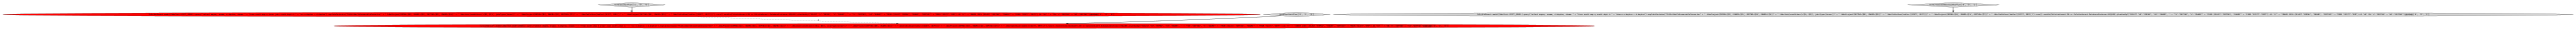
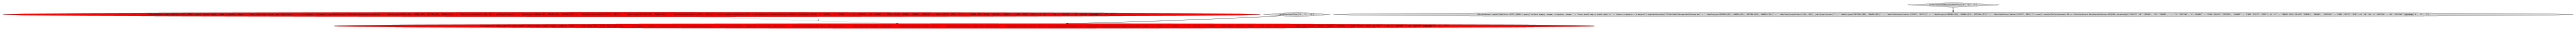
  digraph {
    fontname="JetBrains Mono"
    node [fillcolor=lightgray shape=diamond style=filled fontname="JetBrains Mono"]
    edge [style=bold fontname="JetBrains Mono"]
-   n1 [label="testEquiJoinPlan['1', '0', '0']"]
    n2 [fillcolor=red label="CalciteAssert.model(JdbcTest.SCOTT_MODEL).query(\"select empno, ename, e.deptno, dname \" + \"from scott.emp e inner join scott.dept d \" + \"on e.deptno = d.deptno\").explainContains(\"PLAN=JdbcToEnumerableConverter\" + \" JdbcProject(EMPNO=($0(, ENAME=($1(, DEPTNO=($2(, DNAME=($4()\" + \" JdbcJoin(condition=(=($2, $3)(, joinType=(inner()\" + \" JdbcProject(EMPNO=($0(, ENAME=($1(, DEPTNO=($7()\" + \" JdbcTableScan(table=((SCOTT, EMP(()\" + \" JdbcProject(DEPTNO=($0(, DNAME=($1()\" + \" JdbcTableScan(table=((SCOTT, DEPT(()\").runs().enable(CalciteAssert.DB == CalciteAssert.DatabaseInstance.HSQLDB).planHasSql(\"SELECT \"t\".\"EMPNO\", \"t\".\"ENAME\", \" + \"\"t\".\"DEPTNO\", \"t0\".\"DNAME\"\" + \"FROM (SELECT \"EMPNO\", \"ENAME\", \"DEPTNO\"\" + \"FROM \"SCOTT\".\"EMP\") AS \"t\"\" + \"INNER JOIN (SELECT \"DEPTNO\", \"DNAME\"\" + \"FROM \"SCOTT\".\"DEPT\") AS \"t0\" \" + \"ON \"t\".\"DEPTNO\" = \"t0\".\"DEPTNO\"\")@@@3@@@['1', '0', '0']" shape=ellipse]
    n3 [fillcolor=red label="CalciteAssert.model(JdbcTest.SCOTT_MODEL).query(\"select empno, ename, e.deptno, dname \" + \"from scott.emp e inner join scott.dept d \" + \"on e.deptno = d.deptno\").explainContains(\"PLAN=JdbcToEnumerableConverter\" + \" JdbcProject(EMPNO=($2(, ENAME=($3(, DEPTNO=($4(, DNAME=($1()\" + \" JdbcJoin(condition=(=($4, $0)(, joinType=(inner()\" + \" JdbcProject(DEPTNO=($0(, DNAME=($1()\" + \" JdbcTableScan(table=((SCOTT, DEPT(()\" + \" JdbcProject(EMPNO=($0(, ENAME=($1(, DEPTNO=($7()\" + \" JdbcTableScan(table=((SCOTT, EMP(()\").runs().enable(CalciteAssert.DB == CalciteAssert.DatabaseInstance.HSQLDB).planHasSql(\"SELECT \"t0\".\"EMPNO\", \"t0\".\"ENAME\", \" + \"\"t0\".\"DEPTNO\", \"t\".\"DNAME\"\" + \"FROM (SELECT \"DEPTNO\", \"DNAME\"\" + \"FROM \"SCOTT\".\"DEPT\") AS \"t\"\" + \"INNER JOIN (SELECT \"EMPNO\", \"ENAME\", \"DEPTNO\"\" + \"FROM \"SCOTT\".\"EMP\") AS \"t0\" \" + \"ON \"t\".\"DEPTNO\" = \"t0\".\"DEPTNO\"\")@@@3@@@['0', '1', '0']" shape=ellipse]
    n4 [label="testCrossJoinWithJoinKeyPlan['0', '0', '1']"]
    n5 [label="CalciteAssert.model(JdbcTest.SCOTT_MODEL).query(\"select empno, ename, d.deptno, dname \" + \"from scott.emp e,scott.dept d \" + \"where e.deptno = d.deptno\").explainContains(\"PLAN=JdbcToEnumerableConverter\" + \" JdbcProject(EMPNO=($2(, ENAME=($3(, DEPTNO=($0(, DNAME=($1()\" + \" JdbcJoin(condition=(=($4, $0)(, joinType=(inner()\" + \" JdbcProject(DEPTNO=($0(, DNAME=($1()\" + \" JdbcTableScan(table=((SCOTT, DEPT(()\" + \" JdbcProject(EMPNO=($0(, ENAME=($1(, DEPTNO=($7()\" + \" JdbcTableScan(table=((SCOTT, EMP(()\").runs().enable(CalciteAssert.DB == CalciteAssert.DatabaseInstance.HSQLDB).planHasSql(\"SELECT \"t0\".\"EMPNO\", \"t0\".\"ENAME\", \" + \"\"t\".\"DEPTNO\", \"t\".\"DNAME\"\" + \"FROM (SELECT \"DEPTNO\", \"DNAME\"\" + \"FROM \"SCOTT\".\"DEPT\") AS \"t\"\" + \"INNER JOIN (SELECT \"EMPNO\", \"ENAME\", \"DEPTNO\"\" + \"FROM \"SCOTT\".\"EMP\") AS \"t0\" ON \"t\".\"DEPTNO\" = \"t0\".\"DEPTNO\"\")@@@3@@@['0', '0', '1']" shape=ellipse]
    n6 [label="testEquiJoinPlan['0', '1', '0']"]
-   n1 -> n2
    n2 -> n3 [label=0 style=dashed]
    n4 -> n5
    n6 -> n3
  }
